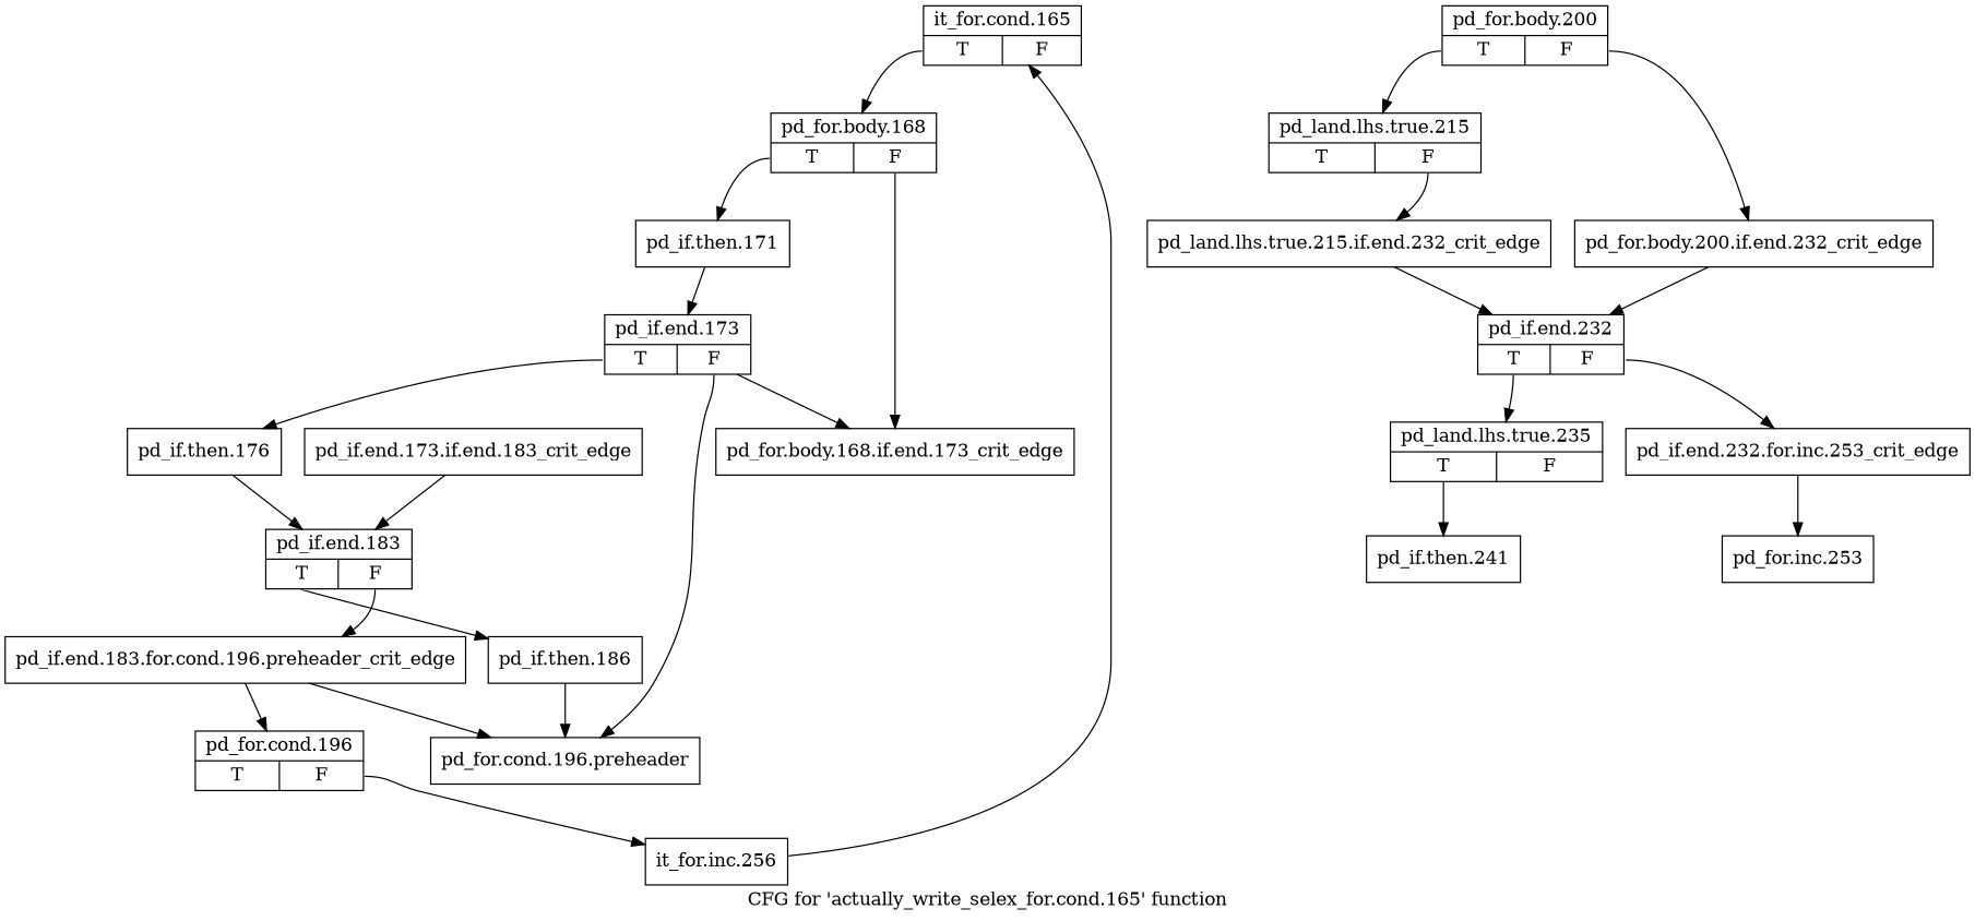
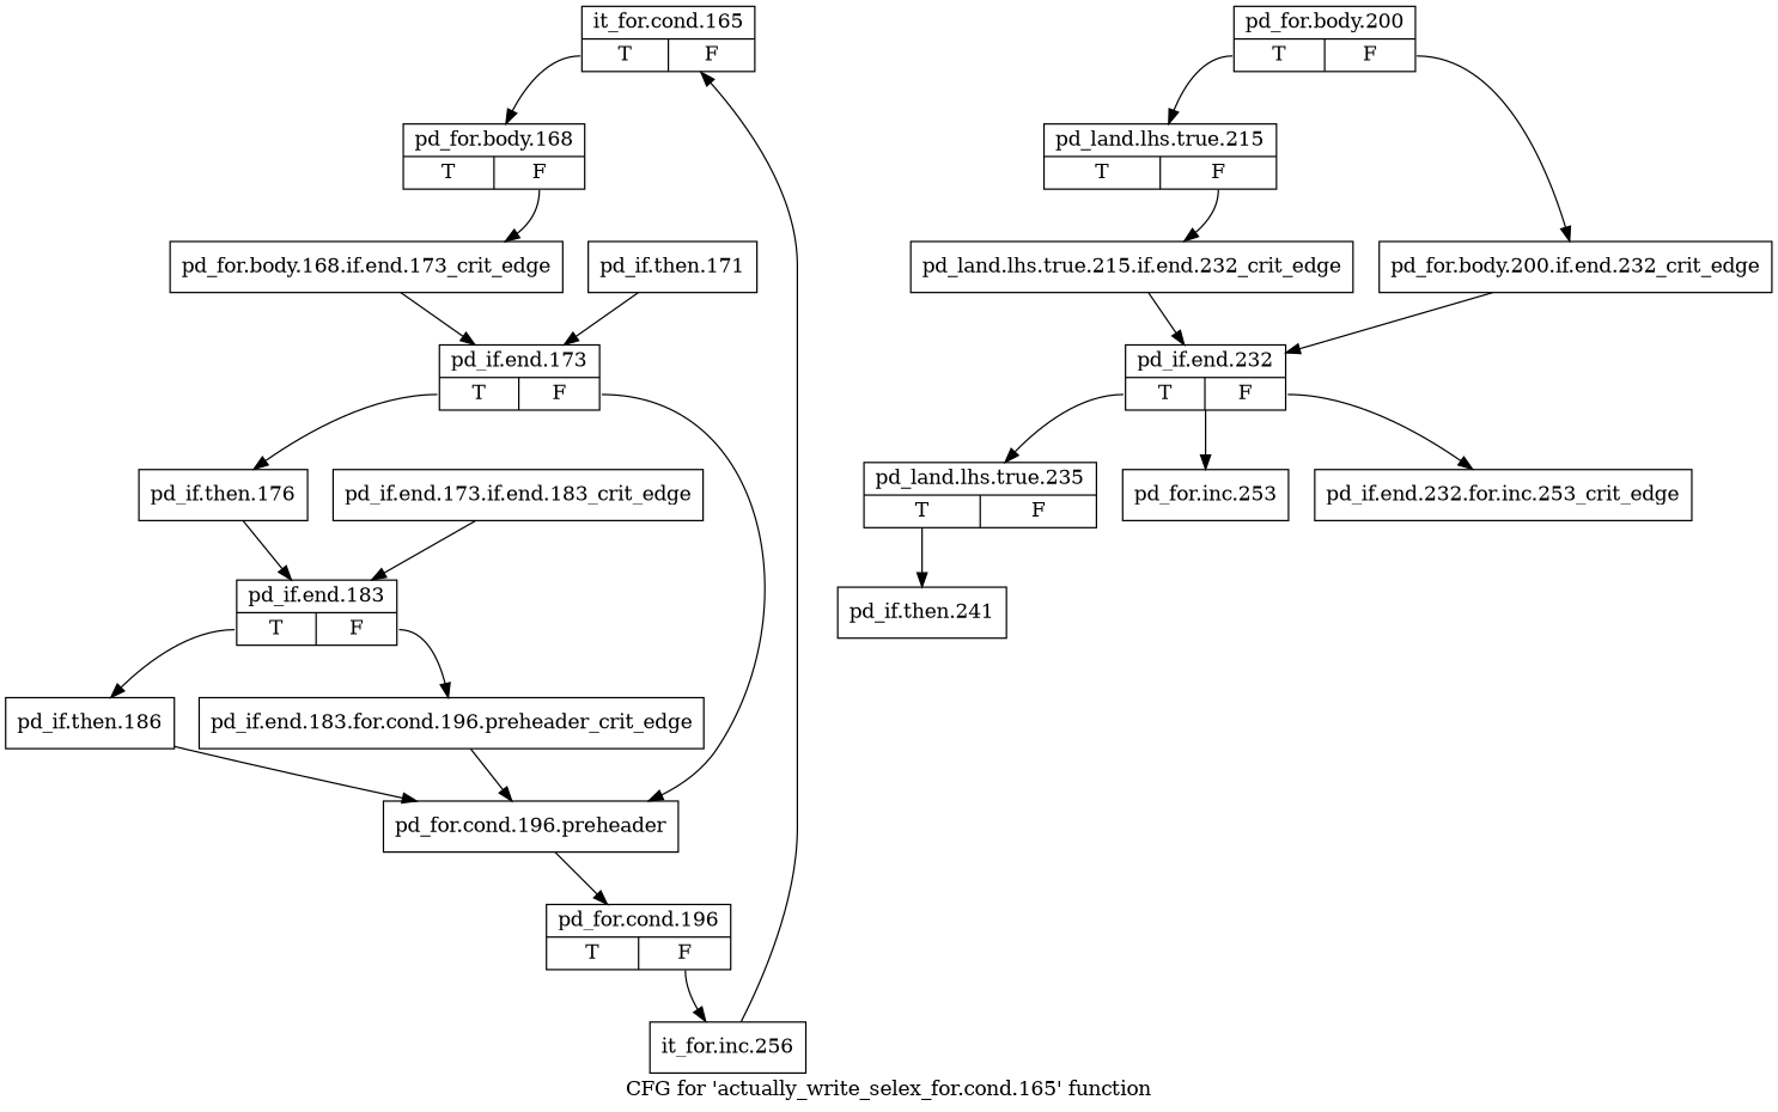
  digraph {
    label="CFG for 'actually_write_selex_for.cond.165' function"
    node [shape=record]
    n1 [label="{it_for.cond.165|{<s0>T|<s1>F}}"]
    n2 [label="{pd_for.body.168|{<s0>T|<s1>F}}"]
    n3 [label="{pd_if.then.171}"]
    n4 [label="{pd_for.body.168.if.end.173_crit_edge}"]
    n5 [label="{pd_if.end.173|{<s0>T|<s1>F}}"]
    n6 [label="{pd_if.then.176}"]
    n7 [label="{pd_for.cond.196.preheader}"]
    n8 [label="{pd_if.end.183|{<s0>T|<s1>F}}"]
    n9 [label="{pd_if.end.173.if.end.183_crit_edge}"]
    n10 [label="{pd_if.then.186}"]
    n11 [label="{pd_if.end.183.for.cond.196.preheader_crit_edge}"]
    n12 [label="{pd_for.cond.196|{<s0>T|<s1>F}}"]
    n13 [label="{it_for.inc.256}"]
    n14 [label="{pd_for.body.200|{<s0>T|<s1>F}}"]
    n15 [label="{pd_land.lhs.true.215|{<s0>T|<s1>F}}"]
    n16 [label="{pd_for.body.200.if.end.232_crit_edge}"]
    n17 [label="{pd_land.lhs.true.215.if.end.232_crit_edge}"]
    n18 [label="{pd_if.end.232|{<s0>T|<s1>F}}"]
    n19 [label="{pd_land.lhs.true.235|{<s0>T|<s1>F}}"]
    n20 [label="{pd_if.end.232.for.inc.253_crit_edge}"]
    n21 [label="{pd_if.then.241}"]
    n22 [label="{pd_for.inc.253}"]
    n1 -> n2 [tailport=s0]
-   n2 -> n3 [tailport=s0]
    n2 -> n4 [tailport=s1]
    n3 -> n5
-   n5 -> n4
+   n4 -> n5
    n5 -> n6 [tailport=s0]
    n5 -> n7 [tailport=s1]
    n6 -> n8
-   n11 -> n12
+   n7 -> n12
    n8 -> n10 [tailport=s0]
    n8 -> n11 [tailport=s1]
    n9 -> n8
    n10 -> n7
    n11 -> n7
    n12 -> n13 [tailport=s1]
    n13 -> n1
    n14 -> n15 [tailport=s0]
    n14 -> n16 [tailport=s1]
    n15 -> n17 [tailport=s1]
    n16 -> n18
    n17 -> n18
    n18 -> n19 [tailport=s0]
    n18 -> n20 [tailport=s1]
    n19 -> n21 [tailport=s0]
-   n20 -> n22
+   n18 -> n22
  }
